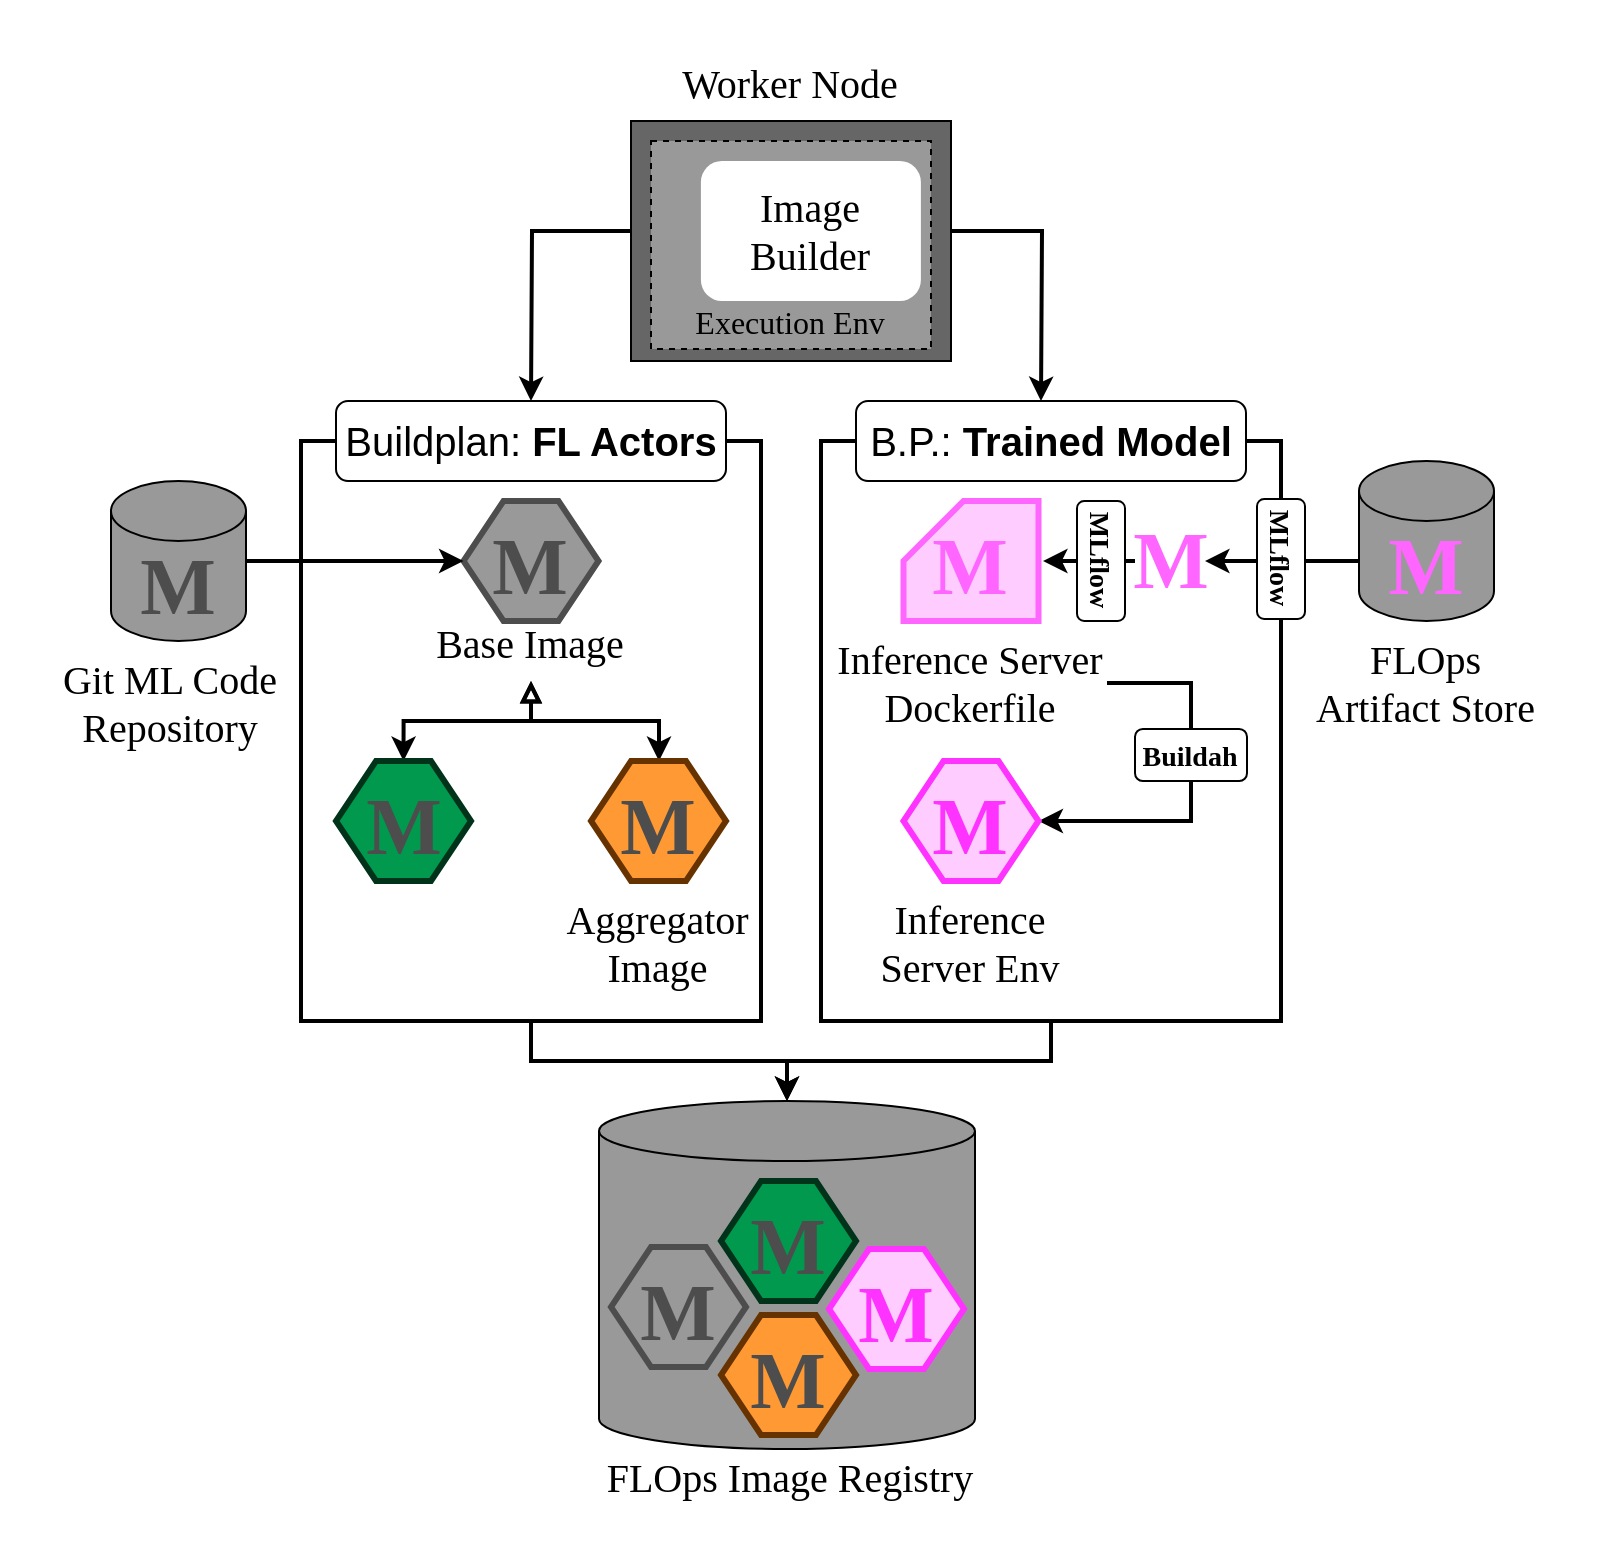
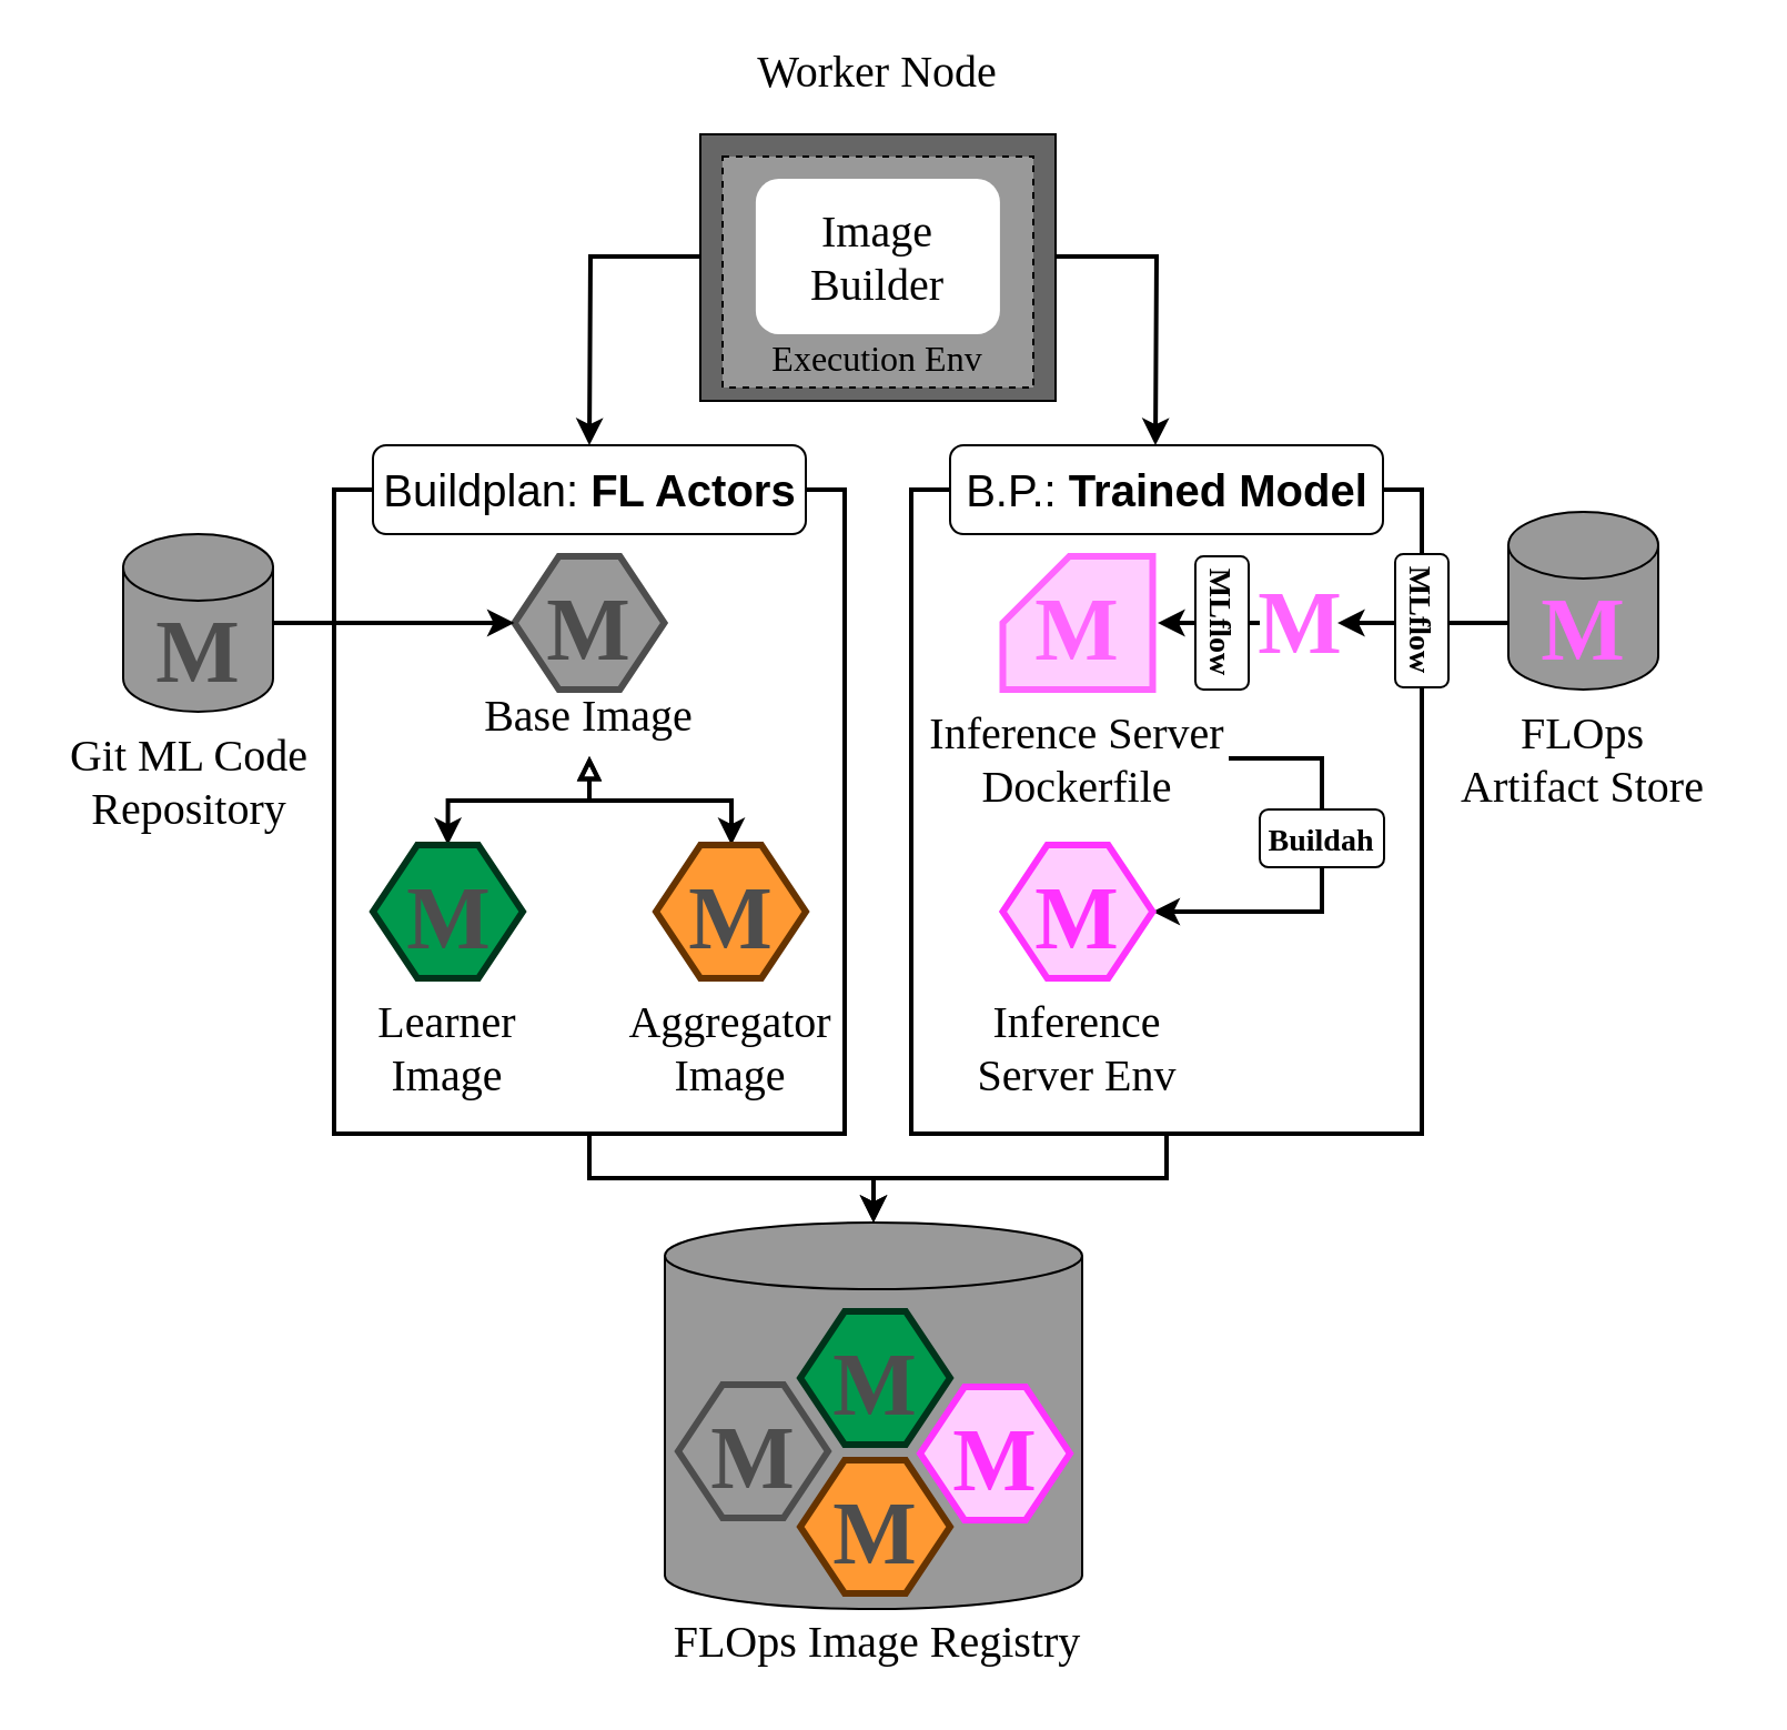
  <mxCell id="0" />
  <mxCell id="1" parent="0" />
  <mxCell id="2" style="edgeStyle=orthogonalEdgeStyle;rounded=0;orthogonalLoop=1;jettySize=auto;html=1;entryX=0.5;entryY=0;entryDx=0;entryDy=0;exitX=0;exitY=0.5;exitDx=0;exitDy=0;strokeWidth=2;fontFamily=CMU Sans Serif;" edge="1" parent="1" source="7"><mxGeometry relative="1" as="geometry"><mxPoint x="265" y="200" as="targetPoint" /></mxGeometry></mxCell>
  <mxCell id="3" style="edgeStyle=orthogonalEdgeStyle;rounded=0;orthogonalLoop=1;jettySize=auto;html=1;exitX=1;exitY=0.5;exitDx=0;exitDy=0;strokeWidth=2;fontFamily=CMU Sans Serif;" edge="1" parent="1" source="7"><mxGeometry relative="1" as="geometry"><mxPoint x="520" y="200" as="targetPoint" /></mxGeometry></mxCell>
- <mxCell id="4" value="Worker Node" style="text;align=center;verticalAlign=middle;resizable=0;points=[];autosize=1;strokeColor=none;fillColor=none;fontStyle=0;fontSize=20;fontFamily=CMU Sans Serif;" vertex="1" parent="1"><mxGeometry x="330" y="20" width="130" height="40" as="geometry" /></mxCell>
+ <mxCell id="4" value="Worker Node" style="text;align=center;verticalAlign=middle;resizable=0;points=[];autosize=1;strokeColor=none;fillColor=none;fontStyle=0;fontSize=20;fontFamily=CMU Sans Serif;" vertex="1" parent="1"><mxGeometry x="330" y="10" width="130" height="40" as="geometry" /></mxCell>
  <mxCell id="5" value="" style="rounded=0;whiteSpace=wrap;html=1;fontStyle=0;fontFamily=CMU Sans Serif;fillColor=#666666;" vertex="1" parent="1"><mxGeometry x="315" y="60" width="160" height="120" as="geometry" /></mxCell>
  <mxCell id="6" value="&lt;font style=&quot;font-size: 16px;&quot;&gt;Execution Env&lt;/font&gt;" style="rounded=0;whiteSpace=wrap;html=1;verticalAlign=bottom;fillColor=#999999;strokeColor=#000000;dashed=1;fontColor=#000000;fontSize=14;fontFamily=CMU Sans Serif;" vertex="1" parent="1"><mxGeometry x="325" y="70" width="140" height="104" as="geometry" /></mxCell>
- <mxCell id="7" value="&lt;font color=&quot;#000000&quot; size=&quot;1&quot;&gt;&lt;span style=&quot;font-size: 20px;&quot;&gt;&lt;span&gt;Image&lt;br&gt;Builder&lt;/span&gt;&lt;/span&gt;&lt;/font&gt;" style="rounded=1;whiteSpace=wrap;html=1;fillColor=#FFFFFF;strokeColor=none;fontStyle=0;fontFamily=CMU Sans Serif;" vertex="1" parent="1"><mxGeometry x="349.95" y="80" width="110" height="70" as="geometry" /></mxCell>
+ <mxCell id="7" value="&lt;font color=&quot;#000000&quot; size=&quot;1&quot;&gt;&lt;span style=&quot;font-size: 20px;&quot;&gt;&lt;span&gt;Image&lt;br&gt;Builder&lt;/span&gt;&lt;/span&gt;&lt;/font&gt;" style="rounded=1;whiteSpace=wrap;html=1;fillColor=#FFFFFF;strokeColor=none;fontStyle=0;fontFamily=CMU Sans Serif;" vertex="1" parent="1"><mxGeometry x="339.95" y="80" width="110" height="70" as="geometry" /></mxCell>
  <mxCell id="8" style="edgeStyle=orthogonalEdgeStyle;rounded=0;orthogonalLoop=1;jettySize=auto;html=1;strokeWidth=2;" edge="1" parent="1" source="9" target="36"><mxGeometry relative="1" as="geometry" /></mxCell>
  <mxCell id="9" value="" style="rounded=0;whiteSpace=wrap;html=1;fontStyle=0;fontFamily=CMU Sans Serif;strokeWidth=2;fillColor=none;" vertex="1" parent="1"><mxGeometry x="150" y="220" width="230" height="290" as="geometry" /></mxCell>
  <mxCell id="10" value="&lt;font color=&quot;#000000&quot; style=&quot;font-size: 20px;&quot;&gt;Buildplan: &lt;b&gt;FL Actors&lt;/b&gt;&lt;/font&gt;" style="rounded=1;whiteSpace=wrap;html=1;fillColor=#FFFFFF;strokeColor=#000000;" vertex="1" parent="1"><mxGeometry x="167.5" y="200" width="195" height="40" as="geometry" /></mxCell>
  <mxCell id="11" value="&lt;b&gt;&lt;font style=&quot;font-size: 40px;&quot; face=&quot;CMU Sans Serif&quot;&gt;M&lt;/font&gt;&lt;/b&gt;" style="shape=hexagon;whiteSpace=wrap;html=1;fixedSize=1;align=center;verticalAlign=bottom;perimeter=hexagonPerimeter2;fontColor=#4D4D4D;fillColor=#999999;strokeColor=#4d4d4d;strokeWidth=3;" vertex="1" parent="1"><mxGeometry x="231.25" y="250" width="67.5" height="60" as="geometry" /></mxCell>
  <mxCell id="12" style="edgeStyle=orthogonalEdgeStyle;rounded=0;orthogonalLoop=1;jettySize=auto;html=1;strokeWidth=2;" edge="1" parent="1" source="13" target="11"><mxGeometry relative="1" as="geometry" /></mxCell>
  <mxCell id="13" value="&lt;b&gt;&lt;font style=&quot;font-size: 40px;&quot; face=&quot;CMU Sans Serif&quot;&gt;M&lt;/font&gt;&lt;/b&gt;" style="shape=cylinder3;whiteSpace=wrap;html=1;fixedSize=1;align=center;verticalAlign=middle;boundedLbl=1;backgroundOutline=1;size=15;fillColor=#999999;fontColor=#4d4d4d;" vertex="1" parent="1"><mxGeometry x="55" y="240" width="67.5" height="80" as="geometry" /></mxCell>
  <mxCell id="14" value="Git ML Code&#10;Repository" style="text;align=center;verticalAlign=middle;resizable=0;points=[];autosize=1;strokeColor=none;fillColor=none;fontStyle=0;fontSize=20;fontFamily=CMU Sans Serif;" vertex="1" parent="1"><mxGeometry x="20" y="320" width="130" height="60" as="geometry" /></mxCell>
  <mxCell id="15" style="edgeStyle=orthogonalEdgeStyle;rounded=0;orthogonalLoop=1;jettySize=auto;html=1;entryX=0.5;entryY=0;entryDx=0;entryDy=0;strokeWidth=2;startArrow=block;startFill=0;" edge="1" parent="1" source="17" target="18"><mxGeometry relative="1" as="geometry"><Array as="points"><mxPoint x="265" y="360" /><mxPoint x="201" y="360" /></Array></mxGeometry></mxCell>
  <mxCell id="16" style="edgeStyle=orthogonalEdgeStyle;rounded=0;orthogonalLoop=1;jettySize=auto;html=1;strokeWidth=2;startArrow=block;startFill=0;" edge="1" parent="1" source="17" target="19"><mxGeometry relative="1" as="geometry"><Array as="points"><mxPoint x="265" y="360" /><mxPoint x="329" y="360" /></Array></mxGeometry></mxCell>
  <mxCell id="17" value="Base Image" style="text;align=center;verticalAlign=middle;resizable=0;points=[];autosize=1;strokeColor=none;fillColor=none;fontStyle=0;fontSize=20;fontFamily=CMU Sans Serif;" vertex="1" parent="1"><mxGeometry x="205" y="300" width="120" height="40" as="geometry" /></mxCell>
  <mxCell id="18" value="&lt;b&gt;&lt;font style=&quot;font-size: 40px;&quot; face=&quot;CMU Sans Serif&quot;&gt;M&lt;/font&gt;&lt;/b&gt;" style="shape=hexagon;whiteSpace=wrap;html=1;fixedSize=1;align=center;verticalAlign=bottom;perimeter=hexagonPerimeter2;fontColor=#4D4D4D;fillColor=#00994D;strokeColor=#00331A;strokeWidth=3;" vertex="1" parent="1"><mxGeometry x="167.5" y="380" width="67.5" height="60" as="geometry" /></mxCell>
  <mxCell id="19" value="&lt;b&gt;&lt;font style=&quot;font-size: 40px;&quot; face=&quot;CMU Sans Serif&quot;&gt;M&lt;/font&gt;&lt;/b&gt;" style="shape=hexagon;whiteSpace=wrap;html=1;fixedSize=1;align=center;verticalAlign=bottom;perimeter=hexagonPerimeter2;fontColor=#4D4D4D;fillColor=#FF9933;strokeColor=#663300;strokeWidth=3;" vertex="1" parent="1"><mxGeometry x="295" y="380" width="67.5" height="60" as="geometry" /></mxCell>
+ <mxCell id="20" value="Learner&#10;Image" style="text;align=center;verticalAlign=middle;resizable=0;points=[];autosize=1;strokeColor=none;fillColor=none;fontStyle=0;fontSize=20;fontFamily=CMU Sans Serif;" vertex="1" parent="1"><mxGeometry x="156.25" y="440" width="90" height="60" as="geometry" /></mxCell>
  <mxCell id="21" value="Aggregator&#10;Image" style="text;align=center;verticalAlign=middle;resizable=0;points=[];autosize=1;strokeColor=none;fillColor=none;fontStyle=0;fontSize=20;fontFamily=CMU Sans Serif;" vertex="1" parent="1"><mxGeometry x="268.75" y="440" width="120" height="60" as="geometry" /></mxCell>
  <mxCell id="22" value="" style="rounded=0;whiteSpace=wrap;html=1;fontStyle=0;fontFamily=CMU Sans Serif;strokeWidth=2;fillColor=none;" vertex="1" parent="1"><mxGeometry x="410" y="220" width="230" height="290" as="geometry" /></mxCell>
  <mxCell id="23" value="&lt;font color=&quot;#000000&quot; style=&quot;font-size: 20px;&quot;&gt;B.P.: &lt;b&gt;Trained Model&lt;/b&gt;&lt;/font&gt;" style="rounded=1;whiteSpace=wrap;html=1;fillColor=#FFFFFF;strokeColor=#000000;" vertex="1" parent="1"><mxGeometry x="427.5" y="200" width="195" height="40" as="geometry" /></mxCell>
  <mxCell id="24" value="&lt;b&gt;&lt;font face=&quot;CMU Sans Serif&quot; style=&quot;font-size: 40px;&quot;&gt;M&lt;/font&gt;&lt;/b&gt;" style="shape=card;whiteSpace=wrap;html=1;fixedSize=1;align=center;verticalAlign=bottom;fontColor=#FF66FF;fillColor=#FFCCFF;strokeColor=#FF66FF;strokeWidth=3;backgroundOutline=1;fontStyle=1;startSize=23;darkOpacity=0.05;boundedLbl=1;darkOpacity2=0.1;" vertex="1" parent="1"><mxGeometry x="451.25" y="250" width="67.5" height="60" as="geometry" /></mxCell>
  <mxCell id="25" style="edgeStyle=orthogonalEdgeStyle;rounded=0;orthogonalLoop=1;jettySize=auto;html=1;entryX=1;entryY=0.5;entryDx=0;entryDy=0;strokeWidth=2;" edge="1" parent="1" target="27"><mxGeometry relative="1" as="geometry"><mxPoint x="554" y="340" as="sourcePoint" /><Array as="points"><mxPoint x="595" y="341" /><mxPoint x="595" y="410" /></Array></mxGeometry></mxCell>
  <mxCell id="26" value="Inference Server&#10;Dockerfile" style="text;align=center;verticalAlign=middle;resizable=0;points=[];autosize=1;strokeColor=none;fillColor=none;fontStyle=0;fontSize=20;fontFamily=CMU Sans Serif;" vertex="1" parent="1"><mxGeometry x="405" y="310" width="160" height="60" as="geometry" /></mxCell>
  <mxCell id="27" value="&lt;b&gt;&lt;font color=&quot;#ff33ff&quot; style=&quot;font-size: 40px;&quot; face=&quot;CMU Sans Serif&quot;&gt;M&lt;/font&gt;&lt;/b&gt;" style="shape=hexagon;whiteSpace=wrap;html=1;fixedSize=1;align=center;verticalAlign=bottom;perimeter=hexagonPerimeter2;fontColor=#4D4D4D;fillColor=#FFCCFF;strokeColor=#FF33FF;strokeWidth=3;" vertex="1" parent="1"><mxGeometry x="451.25" y="380" width="67.5" height="60" as="geometry" /></mxCell>
  <mxCell id="28" value="Inference&#10;Server Env" style="text;align=center;verticalAlign=middle;resizable=0;points=[];autosize=1;strokeColor=none;fillColor=none;fontStyle=0;fontSize=20;fontFamily=CMU Sans Serif;" vertex="1" parent="1"><mxGeometry x="420" y="440" width="130" height="60" as="geometry" /></mxCell>
  <mxCell id="29" style="edgeStyle=orthogonalEdgeStyle;rounded=0;orthogonalLoop=1;jettySize=auto;html=1;strokeWidth=2;" edge="1" parent="1"><mxGeometry relative="1" as="geometry"><mxPoint x="602" y="280" as="targetPoint" /><mxPoint x="679" y="280" as="sourcePoint" /></mxGeometry></mxCell>
  <mxCell id="30" value="&lt;b&gt;&lt;font color=&quot;#ff66ff&quot; style=&quot;font-size: 40px;&quot; face=&quot;CMU Sans Serif&quot;&gt;M&lt;/font&gt;&lt;/b&gt;" style="shape=cylinder3;whiteSpace=wrap;html=1;fixedSize=1;align=center;verticalAlign=middle;boundedLbl=1;backgroundOutline=1;size=15;fillColor=#999999;fontColor=#4d4d4d;" vertex="1" parent="1"><mxGeometry x="679" y="230" width="67.5" height="80" as="geometry" /></mxCell>
  <mxCell id="31" value="FLOps&#10;Artifact Store" style="text;align=center;verticalAlign=middle;resizable=0;points=[];autosize=1;strokeColor=none;fillColor=none;fontStyle=0;fontSize=20;fontFamily=CMU Sans Serif;" vertex="1" parent="1"><mxGeometry x="642.75" y="310" width="140" height="60" as="geometry" /></mxCell>
  <mxCell id="32" value="&lt;b&gt;&lt;font color=&quot;#ff66ff&quot; style=&quot;font-size: 40px;&quot; face=&quot;CMU Sans Serif&quot;&gt;M&lt;/font&gt;&lt;/b&gt;" style="text;html=1;align=center;verticalAlign=middle;resizable=0;points=[];autosize=1;strokeColor=none;fillColor=none;" vertex="1" parent="1"><mxGeometry x="555" y="250" width="60" height="60" as="geometry" /></mxCell>
  <mxCell id="33" style="edgeStyle=orthogonalEdgeStyle;rounded=0;orthogonalLoop=1;jettySize=auto;html=1;strokeWidth=2;" edge="1" parent="1"><mxGeometry relative="1" as="geometry"><mxPoint x="567" y="280" as="sourcePoint" /><mxPoint x="521" y="280" as="targetPoint" /></mxGeometry></mxCell>
  <mxCell id="34" value="&lt;b&gt;&lt;font style=&quot;font-size: 14px;&quot; face=&quot;CMU Sans Serif&quot;&gt;MLflow&lt;/font&gt;&lt;/b&gt;" style="rounded=1;whiteSpace=wrap;html=1;rotation=90;verticalAlign=bottom;" vertex="1" parent="1"><mxGeometry x="520" y="268" width="60" height="24" as="geometry" /></mxCell>
  <mxCell id="35" value="&lt;b&gt;&lt;font style=&quot;font-size: 14px;&quot; face=&quot;CMU Sans Serif&quot;&gt;Buildah&lt;/font&gt;&lt;/b&gt;" style="rounded=1;whiteSpace=wrap;html=1;rotation=0;verticalAlign=bottom;" vertex="1" parent="1"><mxGeometry x="567" y="364" width="56" height="26" as="geometry" /></mxCell>
  <mxCell id="36" value="" style="shape=cylinder3;whiteSpace=wrap;html=1;fixedSize=1;align=center;verticalAlign=middle;boundedLbl=1;backgroundOutline=1;size=15;fillColor=#999999;fontColor=#4d4d4d;" vertex="1" parent="1"><mxGeometry x="299" y="550" width="188" height="174" as="geometry" /></mxCell>
  <mxCell id="37" style="edgeStyle=orthogonalEdgeStyle;rounded=0;orthogonalLoop=1;jettySize=auto;html=1;entryX=0.5;entryY=0;entryDx=0;entryDy=0;entryPerimeter=0;strokeWidth=2;" edge="1" parent="1" source="22" target="36"><mxGeometry relative="1" as="geometry" /></mxCell>
  <mxCell id="38" value="FLOps Image Registry" style="text;align=center;verticalAlign=middle;resizable=0;points=[];autosize=1;strokeColor=none;fillColor=none;fontStyle=0;fontSize=20;fontFamily=CMU Sans Serif;" vertex="1" parent="1"><mxGeometry x="290" y="717" width="210" height="40" as="geometry" /></mxCell>
  <mxCell id="39" value="&lt;b&gt;&lt;font style=&quot;font-size: 40px;&quot; face=&quot;CMU Sans Serif&quot;&gt;M&lt;/font&gt;&lt;/b&gt;" style="shape=hexagon;whiteSpace=wrap;html=1;fixedSize=1;align=center;verticalAlign=bottom;perimeter=hexagonPerimeter2;fontColor=#4D4D4D;fillColor=#999999;strokeColor=#4d4d4d;strokeWidth=3;" vertex="1" parent="1"><mxGeometry x="305" y="623" width="67.5" height="60" as="geometry" /></mxCell>
  <mxCell id="40" value="&lt;b&gt;&lt;font style=&quot;font-size: 40px;&quot; face=&quot;CMU Sans Serif&quot;&gt;M&lt;/font&gt;&lt;/b&gt;" style="shape=hexagon;whiteSpace=wrap;html=1;fixedSize=1;align=center;verticalAlign=bottom;perimeter=hexagonPerimeter2;fontColor=#4D4D4D;fillColor=#00994D;strokeColor=#00331A;strokeWidth=3;" vertex="1" parent="1"><mxGeometry x="360" y="590" width="67.5" height="60" as="geometry" /></mxCell>
  <mxCell id="41" value="&lt;b&gt;&lt;font style=&quot;font-size: 40px;&quot; face=&quot;CMU Sans Serif&quot;&gt;M&lt;/font&gt;&lt;/b&gt;" style="shape=hexagon;whiteSpace=wrap;html=1;fixedSize=1;align=center;verticalAlign=bottom;perimeter=hexagonPerimeter2;fontColor=#4D4D4D;fillColor=#FF9933;strokeColor=#663300;strokeWidth=3;" vertex="1" parent="1"><mxGeometry x="360" y="657" width="67.5" height="60" as="geometry" /></mxCell>
  <mxCell id="42" value="&lt;b&gt;&lt;font color=&quot;#ff33ff&quot; style=&quot;font-size: 40px;&quot; face=&quot;CMU Sans Serif&quot;&gt;M&lt;/font&gt;&lt;/b&gt;" style="shape=hexagon;whiteSpace=wrap;html=1;fixedSize=1;align=center;verticalAlign=bottom;perimeter=hexagonPerimeter2;fontColor=#4D4D4D;fillColor=#FFCCFF;strokeColor=#FF33FF;strokeWidth=3;" vertex="1" parent="1"><mxGeometry x="414" y="624" width="67.5" height="60" as="geometry" /></mxCell>
  <mxCell id="43" value="&lt;b&gt;&lt;font style=&quot;font-size: 14px;&quot; face=&quot;CMU Sans Serif&quot;&gt;MLflow&lt;/font&gt;&lt;/b&gt;" style="rounded=1;whiteSpace=wrap;html=1;rotation=90;verticalAlign=bottom;" vertex="1" parent="1"><mxGeometry x="610" y="267" width="60" height="24" as="geometry" /></mxCell>
